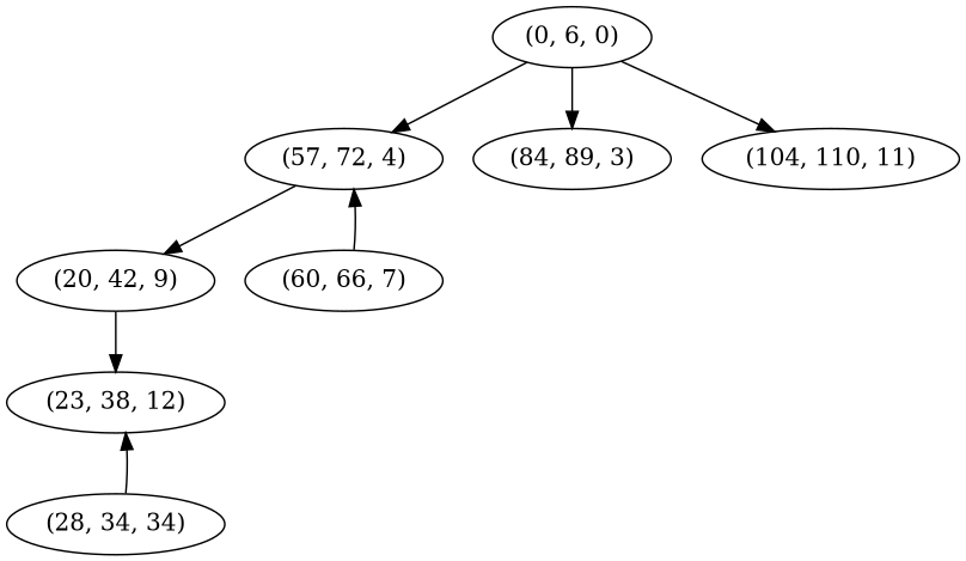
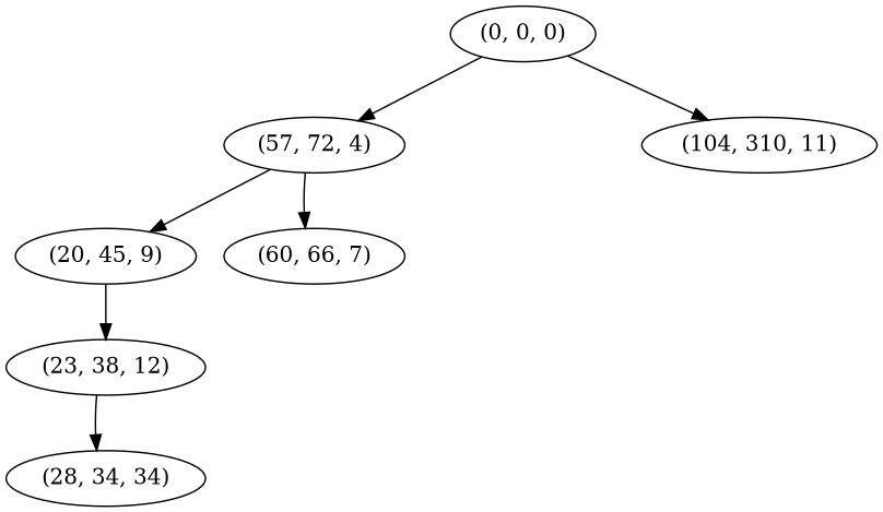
  digraph {
-   "(0, 0, 0)" [label="(0, 6, 0)"]
+   "(0, 0, 0)"
    "(57, 72, 4)"
-   "(84, 89, 3)"
-   "(104, 110, 11)"
-   "(20, 42, 9)"
+   "(104, 110, 11)" [label="(104, 310, 11)"]
+   "(20, 42, 9)" [label="(20, 45, 9)"]
    "(23, 38, 12)"
    n7 [label="(60, 66, 7)"]
    n8 [label="(28, 34, 34)"]
    "(0, 0, 0)" -> "(57, 72, 4)"
-   "(0, 0, 0)" -> "(84, 89, 3)"
    "(0, 0, 0)" -> "(104, 110, 11)"
    "(57, 72, 4)" -> "(20, 42, 9)"
-   n7 -> "(57, 72, 4)"
+   "(57, 72, 4)" -> n7
    "(20, 42, 9)" -> "(23, 38, 12)"
-   n8 -> "(23, 38, 12)"
+   "(23, 38, 12)" -> n8
  }
